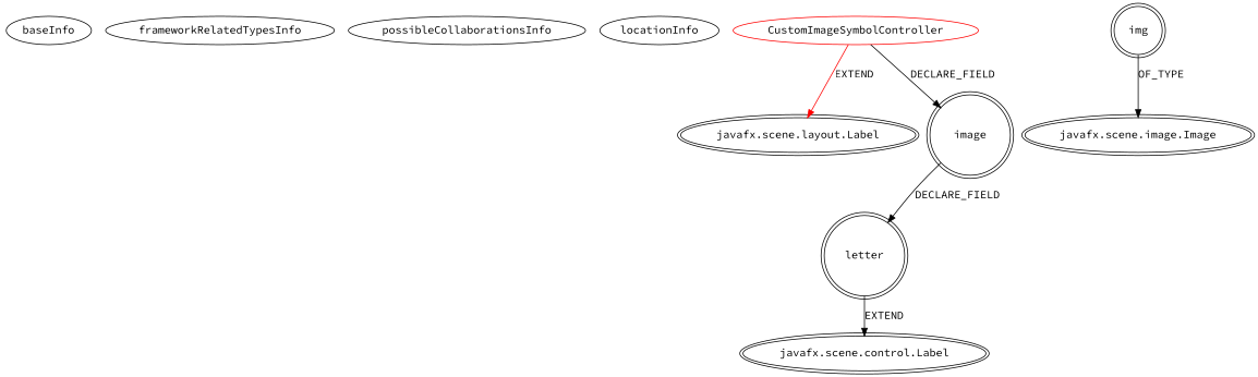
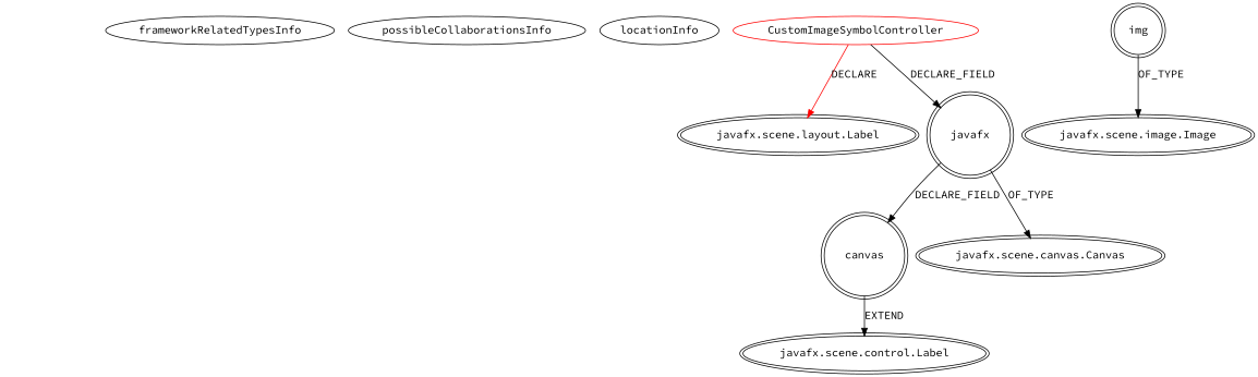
  digraph {
    fontname="Source Code Pro"
    node [fontname="Source Code Pro" isFrameworkType=true peripheries=2]
    edge [fontname="Source Code Pro"]
-   baseInfo [category=extension_graph graphId=2470 isAnonymous=false possibleRelation=false isFrameworkType="" peripheries=""]
    frameworkRelatedTypesInfo [0="javafx.scene.layout.VBox" isFrameworkType="" peripheries=""]
    possibleCollaborationsInfo [isFrameworkType="" peripheries=""]
    locationInfo [contextSignature=CustomImageSymbolController filePath="/dimalev-bitmap-font-generator/bitmap-font-generator-master/src/CustomImageSymbolController.java" graphId=2470 projectName="dimalev-bitmap-font-generator" isFrameworkType="" peripheries=""]
    n5 [color=red isFrameworkType=false label=CustomImageSymbolController vertexType=ROOT_CLIENT_CLASS_DECLARATION peripheries=""]
    n6 [label="javafx.scene.layout.Label" vertexType=FRAMEWORK_CLASS_TYPE]
-   n7 [label=image shape=circle vertexType=FIELD_DECLARATION]
-   n8 [label=letter shape=circle vertexType=FIELD_DECLARATION]
+   n7 [label=javafx shape=circle vertexType=FIELD_DECLARATION]
+   n8 [label=canvas shape=circle vertexType=FIELD_DECLARATION]
+   n9 [label="javafx.scene.canvas.Canvas" vertexType=FRAMEWORK_CLASS_TYPE]
    n10 [label=img shape=circle vertexType=FIELD_DECLARATION]
    n11 [label="javafx.scene.image.Image" vertexType=FRAMEWORK_CLASS_TYPE]
    n12 [label="javafx.scene.control.Label" vertexType=FRAMEWORK_CLASS_TYPE]
-   n5 -> n6 [color=red label=EXTEND]
+   n5 -> n6 [color=red label=DECLARE]
    n5 -> n7 [label=DECLARE_FIELD]
    n7 -> n8 [label=DECLARE_FIELD]
+   n7 -> n9 [label=OF_TYPE]
    n8 -> n12 [label=EXTEND]
    n10 -> n11 [label=OF_TYPE]
  }
